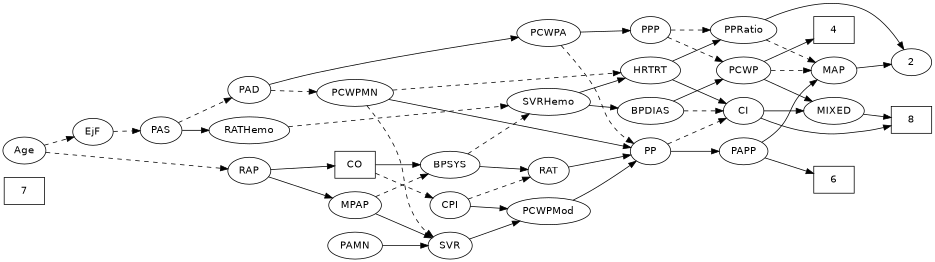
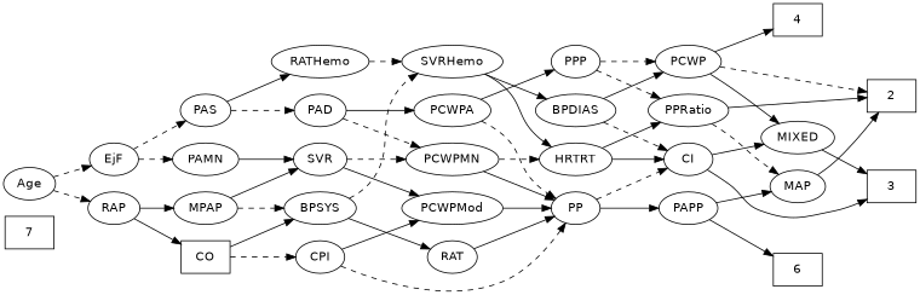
  strict digraph {
    fontname="DejaVu Sans"
    rankdir=LR
    node [fontname="DejaVu Sans"]
    edge [fontname="DejaVu Sans" style=solid]
    n1 [height=0.5 label=7 shape=box width=0.75]
-   2 [height=0.5 shape=ellipse width=0.75]
-   3 [height=0.5 shape=box width=0.75 label=8]
+   2 [height=0.5 shape=box width=0.75]
+   3 [height=0.5 shape=box width=0.75]
    4 [height=0.5 shape=box width=0.75]
    n5 [height=0.5 label=6 shape=box width=0.75]
    Age [height=0.5 width=0.75]
    EjF [height=0.5 width=0.75]
    RAP [height=0.5 width=0.77632]
    PAS [height=0.5 width=0.75]
    PAMN [height=0.5 width=1.011]
    MPAP [height=0.5 width=0.97491]
    CO [height=0.5 shape=box width=0.75]
    PAD [height=0.5 width=0.79437]
    RATHemo [height=0.5 width=1.3721]
    SVR [height=0.5 width=0.77632]
    BPSYS [height=0.5 width=1.0471]
    CPI [height=0.5 width=0.75]
    PCWPMN [height=0.5 width=1.3902]
    PCWPA [height=0.5 width=1.1555]
    SVRHemo [height=0.5 width=1.3902]
    PCWPMod [height=0.5 width=1.4443]
    RAT [height=0.5 width=0.75827]
    MIXED [height=0.5 width=1.1193]
    PP [height=0.5 width=0.75]
    HRTRT [height=0.5 width=1.1013]
    BPDIAS [height=0.5 width=1.1735]
    CI [height=0.5 width=0.75]
    PAPP [height=0.5 width=0.88464]
    PPRatio [height=0.5 width=1.1013]
    PCWP [height=0.5 width=0.97491]
    PPP [height=0.5 width=0.75]
    MAP [height=0.5 width=0.84854]
    Age -> EjF [style=dashed]
    Age -> RAP [style=dashed]
    EjF -> PAS [style=dashed]
+   EjF -> PAMN [style=dashed]
    RAP -> MPAP
    RAP -> CO
    PAS -> PAD [style=dashed]
    PAS -> RATHemo
    PAMN -> SVR
    MPAP -> SVR
    MPAP -> BPSYS [style=dashed]
    CO -> BPSYS
    CO -> CPI [style=dashed]
    PAD -> PCWPMN [style=dashed]
    PAD -> PCWPA
    RATHemo -> SVRHemo [style=dashed]
-   PCWPMN -> SVR [style=dashed]
+   SVR -> PCWPMN [style=dashed]
    SVR -> PCWPMod
    BPSYS -> SVRHemo [style=dashed]
    BPSYS -> RAT
    CPI -> PCWPMod
-   CPI -> RAT [style=dashed]
+   CPI -> PP [style=dashed]
    PCWPMN -> PP
    PCWPMN -> HRTRT [style=dashed]
    PCWPA -> PP [style=dashed]
    PCWPA -> PPP
    SVRHemo -> HRTRT
    SVRHemo -> BPDIAS
    PCWPMod -> PP
    RAT -> PP
    MIXED -> 3
    PP -> CI [style=dashed]
    PP -> PAPP
    HRTRT -> CI
    HRTRT -> PPRatio
    BPDIAS -> CI [style=dashed]
    BPDIAS -> PCWP
    CI -> 3
    CI -> MIXED
    PAPP -> n5
    PAPP -> MAP
    PPRatio -> 2
    PPRatio -> MAP [style=dashed]
    PCWP -> 4
    PCWP -> MIXED
-   PCWP -> MAP [style=dashed]
+   PCWP -> 2 [style=dashed]
    PPP -> PPRatio [style=dashed]
    PPP -> PCWP [style=dashed]
    MAP -> 2
  }
